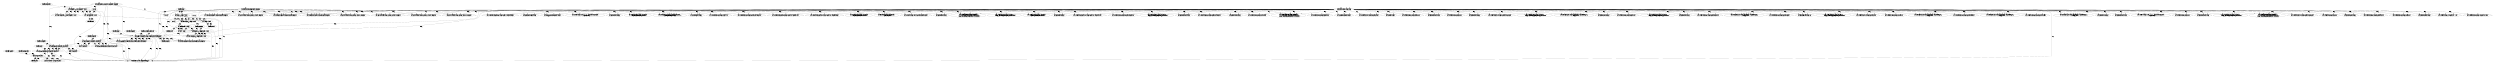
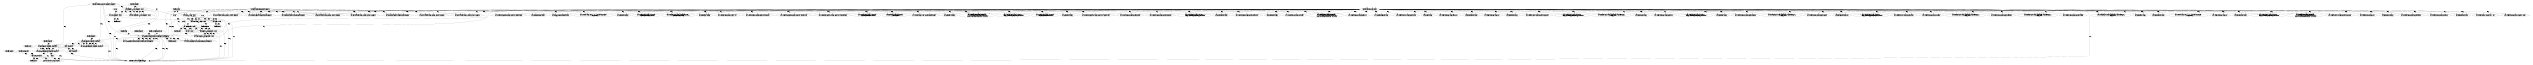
  digraph {
    n1 [label="(Call,GetImageOption(image_info,\"bmp3:alpha\"))"]
    n2 [label="(Call,option=GetImageOption(image_info,\"bmp3:alpha\"))"]
    n3 [label="(MethodReturn,static MagickBooleanType)"]
    n4 [label="(Literal,\"bmp3:alpha\")"]
    n5 [label="(Call,IsStringTrue(option))"]
    n6 [label="(Block,)"]
    n7 [label="(Call,GetImageOption(image_info,\"bmp:format\"))"]
    n8 [label="(Literal,\"bmp:format\")"]
    n9 [label="(Call,option=GetImageOption(image_info,\"bmp:format\"))"]
    n10 [label="(Call,OpenBlob(image_info,image,WriteBinaryBlobMode,exception))"]
    n11 [label="(Identifier,exception)"]
    n12 [label="(Call,status=OpenBlob(image_info,image,WriteBinaryBlobMode,exception))"]
    n13 [label="(Call,TransformImageColorspace(image,sRGBColorspace,exception))"]
    n14 [label="(Call,image_info != (const ImageInfo *) NULL)"]
    n15 [label="(Call,(const ImageInfo *) NULL)"]
    n16 [label="(Call,assert(image_info != (const ImageInfo *) NULL))"]
    n17 [label="(Call,(Image *) NULL)"]
    n18 [label="(Identifier,NULL)"]
    n19 [label="(MethodParameterIn,compression ImageInfo *image_info)"]
    1000125
    n21 [label="(Call,image != (Image *) NULL)"]
    n22 [label="(Call,(ExceptionInfo *) NULL)"]
    n23 [label="(Identifier,NULL)"]
    n24 [label="(Call,assert(image != (Image *) NULL))"]
    n25 [label="(MethodParameterIn,Image *image)"]
    n26 [label="(Call,SetImageProgress(image,SaveImageTag,(MagickOffsetType) y,\n                image->rows))"]
    n27 [label="(Call,GetPixelBlue(image,p))"]
    n28 [label="(Call,GetPixelChannels(image))"]
    n29 [label="(Call,WriteBlob(image,(size_t) (4*(1L << bmp_info.bits_per_pixel)),\n            bmp_colormap))"]
    n30 [label="(Call,WriteBlobLSBLong(image,0x00))"]
    n31 [label="(Call,GetPixelChannels(image))"]
    n32 [label="(Call,WriteBlobLSBLong(image,(unsigned int)\n          (image->chromaticity.blue_primary.x*0x40000000)))"]
    n33 [label="(Call,SetImageStorageClass(image,DirectClass,exception))"]
    n34 [label="(Call,WriteBlobLSBLong(image,(unsigned int)\n          ((1.000f-(image->chromaticity.green_primary.x+\n          image->chromaticity.green_primary.y))*0x40000000)))"]
    n35 [label="(Call,WriteBlobLSBShort(image,bmp_info.bits_per_pixel))"]
    n36 [label="(Call,WriteBlobLSBLong(image,0x00))"]
    n37 [label="(Call,GetPixelGreen(image,p))"]
    n38 [label="(Call,WriteBlobLSBLong(image,bmp_info.file_size))"]
    n39 [label="(Call,WriteBlobLSBLong(image,0x00ff0000U))"]
    n40 [label="(Call,GetVirtualPixels(image,0,y,image->columns,1,exception))"]
    n41 [label="(Call,GetPixelChannels(image))"]
    n42 [label="(Call,WriteBlob(image,2,(unsigned char *) \"BM\"))"]
    n43 [label="(Call,WriteBlobLSBLong(image,(unsigned int) intent))"]
    n44 [label="(Call,WriteBlobLSBSignedLong(image,(signed int) bmp_info.height))"]
    n45 [label="(Call,GetImageListLength(image))"]
    n46 [label="(Call,SetImageStorageClass(image,DirectClass,exception))"]
    n47 [label="(Call,image=SyncNextImageInList(image))"]
    n48 [label="(Call,WriteBlob(image,(size_t) (3*(1L << bmp_info.bits_per_pixel)),\n            bmp_colormap))"]
    n49 [label="(Call,GetPixelIndex(image,p))"]
    n50 [label="(Call,WriteBlobLSBLong(image,(unsigned int)\n          (bmp_info.gamma_scale.y*0x10000)))"]
    n51 [label="(Call,SetImageProgress(image,SaveImagesTag,scene++,\n      GetImageListLength(image)))"]
    n52 [label="(Call,GetVirtualPixels(image,0,y,image->columns,1,exception))"]
    n53 [label="(Call,GetPixelAlpha(image,p))"]
    n54 [label="(Call,WriteBlobLSBLong(image,0x73524742U))"]
    n55 [label="(Call,WriteBlobLSBLong(image,bmp_info.colors_important))"]
    n56 [label="(Call,WriteBlobLSBSignedLong(image,(signed int) bmp_info.width))"]
    n57 [label="(Call,WriteBlobLSBSignedShort(image,(signed short) bmp_info.height))"]
    n58 [label="(Call,WriteBlobLSBLong(image,(unsigned int)\n          (bmp_info.gamma_scale.z*0x10000)))"]
    n59 [label="(Call,EncodeImage(image,bytes_per_line,\n            pixels,bmp_data))"]
    n60 [label="(Call,WriteBlob(image,(size_t) bmp_info.image_size,pixels))"]
    n61 [label="(Call,GetPixelBlue(image,p))"]
    n62 [label="(Call,WriteBlobLSBLong(image,(unsigned int)\n          ((1.000f-(image->chromaticity.blue_primary.x+\n          image->chromaticity.blue_primary.y))*0x40000000)))"]
    n63 [label="(Call,WriteBlobLSBLong(image,(unsigned int)\n          (image->chromaticity.red_primary.x*0x40000000)))"]
    n64 [label="(Call,WriteBlobLSBLong(image,(unsigned int)\n          (bmp_info.gamma_scale.x*0x10000)))"]
    n65 [label="(Call,GetPixelRed(image,p))"]
    n66 [label="(Call,WriteBlobLSBSignedShort(image,(signed short) bmp_info.width))"]
+   n67 [label="(Call,WriteBlobLSBLong(image,bmp_info.y_pixels))"]
    n68 [label="(Call,GetVirtualPixels(image,0,y,image->columns,1,exception))"]
    n69 [label="(Call,WriteBlobLSBLong(image,bmp_info.compression))"]
    n70 [label="(Call,WriteBlobLSBLong(image,(unsigned int)\n          (image->chromaticity.red_primary.y*0x40000000)))"]
    n71 [label="(Call,GetPixelChannels(image))"]
    n72 [label="(Call,WriteBlobLSBLong(image,bmp_info.number_colors))"]
    n73 [label="(Call,GetPixelIndex(image,p))"]
    n74 [label="(Call,WriteBlobLSBLong(image,0x000000ffU))"]
    n75 [label="(Call,WriteBlobLSBLong(image,(unsigned int)\n          ((1.000f-(image->chromaticity.red_primary.x+\n          image->chromaticity.red_primary.y))*0x40000000)))"]
    n76 [label="(Call,GetVirtualPixels(image,0,y,image->columns,1,exception))"]
    n77 [label="(Call,WriteBlobLSBLong(image,bmp_info.size))"]
    n78 [label="(Call,SyncNextImageInList(image))"]
    n79 [label="(Call,WriteBlobLSBShort(image,bmp_info.planes))"]
    n80 [label="(Call,CloseBlob(image))"]
    n81 [label="(Call,WriteBlobLSBLong(image,0xff000000U))"]
    n82 [label="(Call,GetPixelChannels(image))"]
    n83 [label="(Call,WriteBlobLSBLong(image,0x00))"]
    n84 [label="(Call,GetPixelIndex(image,p))"]
    n85 [label="(Call,WriteBlobLSBShort(image,bmp_info.bits_per_pixel))"]
    n86 [label="(Call,WriteBlobLSBLong(image,(unsigned int)\n          (image->chromaticity.green_primary.y*0x40000000)))"]
    n87 [label="(Call,SetImageProgress(image,SaveImageTag,(MagickOffsetType) y,\n                image->rows))"]
    n88 [label="(Call,GetPixelGreen(image,p))"]
    n89 [label="(Call,WriteBlobLSBLong(image,bmp_info.size))"]
    n90 [label="(Call,WriteBlobLSBLong(image,(unsigned int)\n          (image->chromaticity.blue_primary.y*0x40000000)))"]
    n91 [label="(Call,GetPixelRed(image,p))"]
    n92 [label="(Call,WriteBlobLSBLong(image,bmp_info.image_size))"]
    n93 [label="(Call,SetImageProgress(image,SaveImageTag,(MagickOffsetType) y,\n                image->rows))"]
    n94 [label="(Call,WriteBlobLSBLong(image,bmp_info.x_pixels))"]
    n95 [label="(Call,GetImageProfile(image,\"icc\"))"]
    n96 [label="(Call,SetImageStorageClass(image,DirectClass,exception))"]
    n97 [label="(Call,WriteBlobLSBLong(image,(unsigned int)\n          (image->chromaticity.green_primary.x*0x40000000)))"]
    n98 [label="(Call,WriteBlobLSBShort(image,bmp_info.planes))"]
    n99 [label="(Call,WriteBlobLSBLong(image,0x0000ff00U))"]
    n100 [label="(Call,SetImageProgress(image,SaveImageTag,(MagickOffsetType) y,\n                image->rows))"]
    n101 [label="(Call,GetVirtualPixels(image,0,y,image->columns,1,exception))"]
    n102 [label="(Call,WriteBlobLSBLong(image,bmp_info.offset_bits))"]
    n103 [label="(Call,SetImageProgress(image,SaveImageTag,(MagickOffsetType) y,\n                image->rows))"]
    n104 [label="(Call,WriteBlobLSBLong(image,bmp_info.ba_offset))"]
    n105 [label="(Call,exception != (ExceptionInfo *) NULL)"]
    n106 [label="(Identifier,NULL)"]
    n107 [label="(Call,(char *) NULL)"]
    n108 [label="(Call,assert(exception != (ExceptionInfo *) NULL))"]
    n109 [label="(MethodParameterIn,ExceptionInfo *exception)"]
    n110 [label="(Identifier,option)"]
    n111 [label="(ControlStructure,if (IsStringTrue(option)))"]
    n112 [label="(Identifier,image)"]
    n113 [label="(Identifier,image_info)"]
    n114 [label="(Identifier,exception)"]
    n115 [label="(Identifier,image)"]
    n116 [label="(Identifier,bmp_info)"]
    n117 [label="(Identifier,bytes_per_line)"]
    n118 [label="(Identifier,image_info)"]
    n119 [label="(Identifier,image_info)"]
    n120 [label="(Identifier,option)"]
    n121 [label="(Identifier,WriteBinaryBlobMode)"]
    n122 [label="(Identifier,image_info)"]
    1000150
    1000162
    1000189
    n1 -> n2 [label="AST: "]
    n1 -> n2 [label="DDG: "]
    n1 -> n2 [label="DDG: "]
    n1 -> n3 [label="DDG: "]
    n1 -> n4 [label="CFG: "]
    n2 -> n1 [label="CFG: "]
    n2 -> n3 [label="DDG: "]
    n2 -> n5 [label="DDG: "]
    n2 -> n6 [label="AST: "]
    n4 -> n1 [label="AST: "]
    n5 -> n3 [label="DDG: "]
    n5 -> n3 [label="DDG: "]
    n5 -> n110 [label="CFG: "]
    n5 -> n111 [label="AST: "]
    n7 -> n1 [label="DDG: "]
    n7 -> n3 [label="DDG: "]
    n7 -> n8 [label="CFG: "]
    n7 -> n9 [label="AST: "]
    n7 -> n9 [label="DDG: "]
    n7 -> n9 [label="DDG: "]
    n8 -> n7 [label="AST: "]
    n9 -> n7 [label="CFG: "]
    n10 -> n3 [label="DDG: "]
    n10 -> n3 [label="DDG: "]
    n10 -> n3 [label="DDG: "]
    n10 -> n3 [label="DDG: "]
    n10 -> n7 [label="DDG: "]
    n10 -> n11 [label="CFG: "]
    n10 -> n12 [label="AST: "]
    n10 -> n12 [label="DDG: "]
    n10 -> n12 [label="DDG: "]
    n10 -> n12 [label="DDG: "]
    n10 -> n12 [label="DDG: "]
    n10 -> n13 [label="DDG: "]
    n10 -> n13 [label="DDG: "]
    n11 -> n10 [label="AST: "]
    n12 -> n10 [label="CFG: "]
    n14 -> n3 [label="DDG: "]
    n14 -> n10 [label="DDG: "]
    n14 -> n15 [label="CFG: "]
    n14 -> n16 [label="AST: "]
    n14 -> n16 [label="DDG: "]
    n14 -> n16 [label="DDG: "]
    n15 -> n14 [label="AST: "]
    n15 -> n14 [label="DDG: "]
    n15 -> n17 [label="DDG: "]
    n15 -> n18 [label="CFG: "]
    n16 -> n14 [label="CFG: "]
    n17 -> n21 [label="AST: "]
    n17 -> n21 [label="DDG: "]
    n17 -> n22 [label="DDG: "]
    n17 -> n23 [label="CFG: "]
    n18 -> n15 [label="AST: "]
    n19 -> n1 [label="DDG: "]
    n19 -> n3 [label="DDG: "]
    n19 -> n7 [label="DDG: "]
    n19 -> n10 [label="DDG: "]
    n19 -> n14 [label="DDG: "]
    n19 -> 1000125 [label="AST: "]
    n21 -> n3 [label="DDG: "]
    n21 -> n10 [label="DDG: "]
    n21 -> n17 [label="CFG: "]
    n21 -> n24 [label="AST: "]
    n21 -> n24 [label="DDG: "]
    n21 -> n24 [label="DDG: "]
    n22 -> n3 [label="DDG: "]
    n22 -> n105 [label="AST: "]
    n22 -> n105 [label="DDG: "]
    n22 -> n106 [label="CFG: "]
    n22 -> n107 [label="DDG: "]
    n23 -> n17 [label="AST: "]
    n24 -> n21 [label="CFG: "]
    n25 -> n3 [label="DDG: "]
    n25 -> n10 [label="DDG: "]
    n25 -> n13 [label="DDG: "]
    n25 -> 1000125 [label="AST: "]
    n25 -> n21 [label="DDG: "]
    n25 -> n26 [label="DDG: "]
    n25 -> n27 [label="DDG: "]
    n25 -> n28 [label="DDG: "]
    n25 -> n29 [label="DDG: "]
    n25 -> n30 [label="DDG: "]
    n25 -> n31 [label="DDG: "]
    n25 -> n32 [label="DDG: "]
    n25 -> n33 [label="DDG: "]
    n25 -> n34 [label="DDG: "]
    n25 -> n35 [label="DDG: "]
    n25 -> n36 [label="DDG: "]
    n25 -> n37 [label="DDG: "]
    n25 -> n38 [label="DDG: "]
    n25 -> n39 [label="DDG: "]
    n25 -> n40 [label="DDG: "]
    n25 -> n41 [label="DDG: "]
    n25 -> n42 [label="DDG: "]
    n25 -> n43 [label="DDG: "]
    n25 -> n44 [label="DDG: "]
    n25 -> n45 [label="DDG: "]
    n25 -> n46 [label="DDG: "]
    n25 -> n47 [label="DDG: "]
    n25 -> n48 [label="DDG: "]
    n25 -> n49 [label="DDG: "]
    n25 -> n50 [label="DDG: "]
    n25 -> n51 [label="DDG: "]
    n25 -> n52 [label="DDG: "]
    n25 -> n53 [label="DDG: "]
    n25 -> n54 [label="DDG: "]
    n25 -> n55 [label="DDG: "]
    n25 -> n56 [label="DDG: "]
    n25 -> n57 [label="DDG: "]
    n25 -> n58 [label="DDG: "]
    n25 -> n59 [label="DDG: "]
    n25 -> n60 [label="DDG: "]
    n25 -> n61 [label="DDG: "]
    n25 -> n62 [label="DDG: "]
    n25 -> n63 [label="DDG: "]
    n25 -> n64 [label="DDG: "]
    n25 -> n65 [label="DDG: "]
    n25 -> n66 [label="DDG: "]
+   n25 -> n67 [label="DDG: "]
    n25 -> n68 [label="DDG: "]
    n25 -> n69 [label="DDG: "]
    n25 -> n70 [label="DDG: "]
    n25 -> n71 [label="DDG: "]
    n25 -> n72 [label="DDG: "]
    n25 -> n73 [label="DDG: "]
    n25 -> n74 [label="DDG: "]
    n25 -> n75 [label="DDG: "]
    n25 -> n76 [label="DDG: "]
    n25 -> n77 [label="DDG: "]
    n25 -> n78 [label="DDG: "]
    n25 -> n79 [label="DDG: "]
    n25 -> n80 [label="DDG: "]
    n25 -> n81 [label="DDG: "]
    n25 -> n82 [label="DDG: "]
    n25 -> n83 [label="DDG: "]
    n25 -> n84 [label="DDG: "]
    n25 -> n85 [label="DDG: "]
    n25 -> n86 [label="DDG: "]
    n25 -> n87 [label="DDG: "]
    n25 -> n88 [label="DDG: "]
    n25 -> n89 [label="DDG: "]
    n25 -> n90 [label="DDG: "]
    n25 -> n91 [label="DDG: "]
    n25 -> n92 [label="DDG: "]
    n25 -> n93 [label="DDG: "]
    n25 -> n94 [label="DDG: "]
    n25 -> n95 [label="DDG: "]
    n25 -> n96 [label="DDG: "]
    n25 -> n97 [label="DDG: "]
    n25 -> n98 [label="DDG: "]
    n25 -> n99 [label="DDG: "]
    n25 -> n100 [label="DDG: "]
    n25 -> n101 [label="DDG: "]
    n25 -> n102 [label="DDG: "]
    n25 -> n103 [label="DDG: "]
    n25 -> n104 [label="DDG: "]
    n105 -> n3 [label="DDG: "]
    n105 -> n10 [label="DDG: "]
    n105 -> n22 [label="CFG: "]
    n105 -> n108 [label="AST: "]
    n105 -> n108 [label="DDG: "]
    n105 -> n108 [label="DDG: "]
    n106 -> n22 [label="AST: "]
    n108 -> n105 [label="CFG: "]
    n109 -> n3 [label="DDG: "]
    n109 -> n10 [label="DDG: "]
    n109 -> n13 [label="DDG: "]
    n109 -> 1000125 [label="AST: "]
    n109 -> n33 [label="DDG: "]
    n109 -> n40 [label="DDG: "]
    n109 -> n46 [label="DDG: "]
    n109 -> n52 [label="DDG: "]
    n109 -> n68 [label="DDG: "]
    n109 -> n76 [label="DDG: "]
    n109 -> n96 [label="DDG: "]
    n109 -> n101 [label="DDG: "]
    n109 -> n105 [label="DDG: "]
    n110 -> n2 [label="CFG: "]
    n110 -> n5 [label="AST: "]
    n112 -> n10 [label="AST: "]
    n113 -> n7 [label="AST: "]
    n114 -> n105 [label="AST: "]
    n115 -> n21 [label="AST: "]
    n116 -> n5 [label="CFG: "]
    n117 -> n5 [label="CFG: "]
    n118 -> n1 [label="AST: "]
    n119 -> n10 [label="AST: "]
    n120 -> n2 [label="AST: "]
    n121 -> n10 [label="AST: "]
    n122 -> n14 [label="AST: "]
    1000150 -> n15 [label="AST: "]
    1000162 -> n17 [label="AST: "]
    1000189 -> n22 [label="AST: "]
  }
